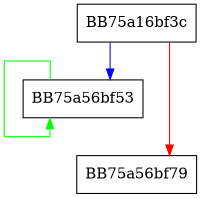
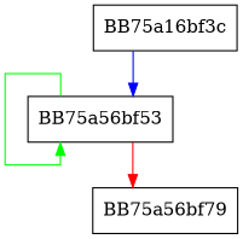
  digraph {
    splines=ortho
    node [shape=box]
    n1 [label=BB75a16bf3c]
    BB75a56bf53
    BB75a56bf79
    n1 -> BB75a56bf53 [color=blue]
    BB75a56bf53 -> BB75a56bf53 [color=green]
-   n1 -> BB75a56bf79 [color=red]
+   BB75a56bf53 -> BB75a56bf79 [color=red]
  }
